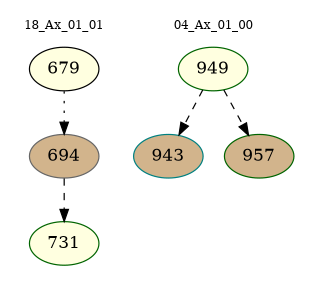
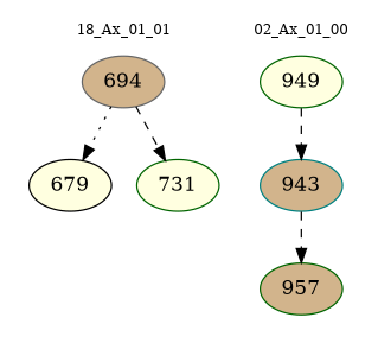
  digraph {
    node [color=darkgreen fillcolor=tan style=filled]
    edge [color=black style=dashed]
    n1 [color=gray40 label=694]
    n2 [color=black fillcolor=lightyellow label=679]
    n3 [fillcolor=lightyellow label=731]
    n4 [fillcolor=lightyellow label=949]
    n5 [color=teal label=943]
    n6 [label=957]
    subgraph cluster_1 {
      color=white
      fontsize=10
      label="18_Ax_01_01"
      n1
      n2
      n3
    }
    subgraph cluster_2 {
      color=white
      fontsize=10
-     label="04_Ax_01_00"
+     label="02_Ax_01_00"
      n4
      n5
      n6
    }
-   n2 -> n1 [style=dotted]
+   n1 -> n2 [style=dotted]
    n1 -> n3
    n4 -> n5
-   n4 -> n6
+   n5 -> n6
  }
